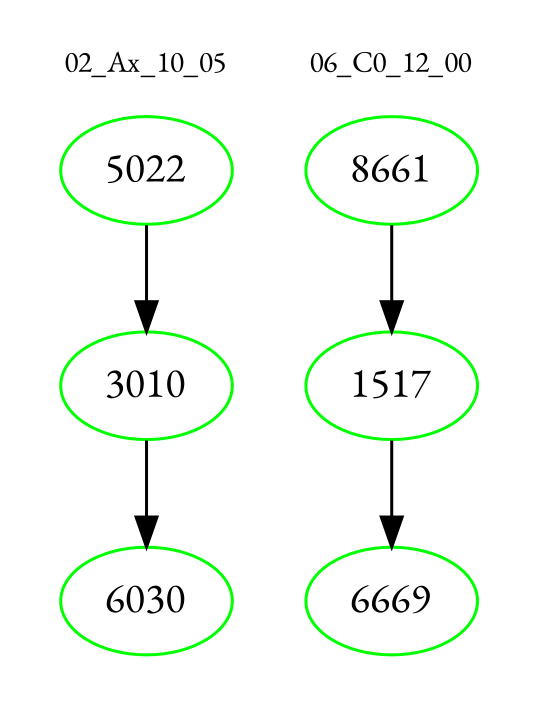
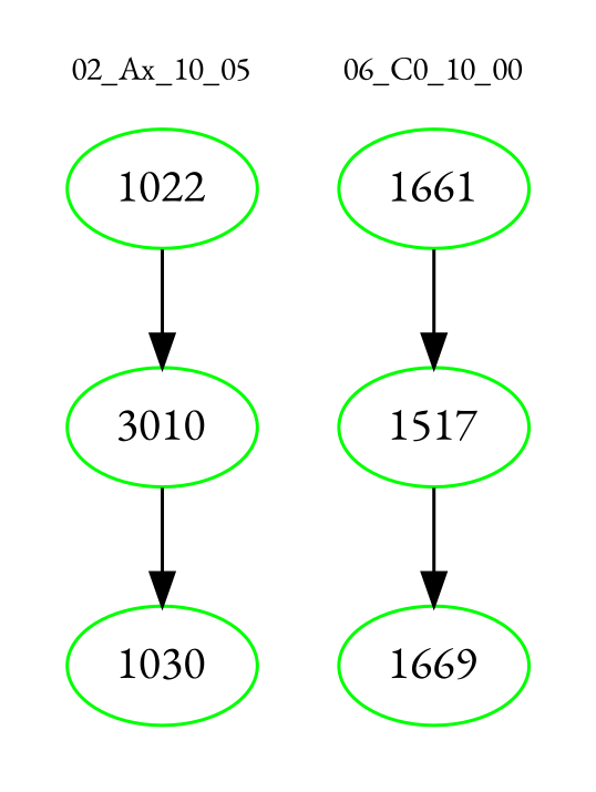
  digraph {
    fontname="EB Garamond"
    node [color=green fontname="EB Garamond"]
    edge [color=black fontname="EB Garamond"]
-   n1 [label=5022]
+   n1 [label=1022]
    n2 [label=3010]
-   n3 [label=6030]
-   n4 [label=8661]
+   n3 [label=1030]
+   n4 [label=1661]
    n5 [label=1517]
-   n6 [label=6669]
+   n6 [label=1669]
    subgraph cluster_1 {
      color=white
      fontsize=10
      label="02_Ax_10_05"
      n1
      n2
      n3
    }
    subgraph cluster_2 {
      color=white
      fontsize=10
-     label="06_C0_12_00"
+     label="06_C0_10_00"
      n4
      n5
      n6
    }
    n1 -> n2
    n2 -> n3
    n4 -> n5
    n5 -> n6
  }
